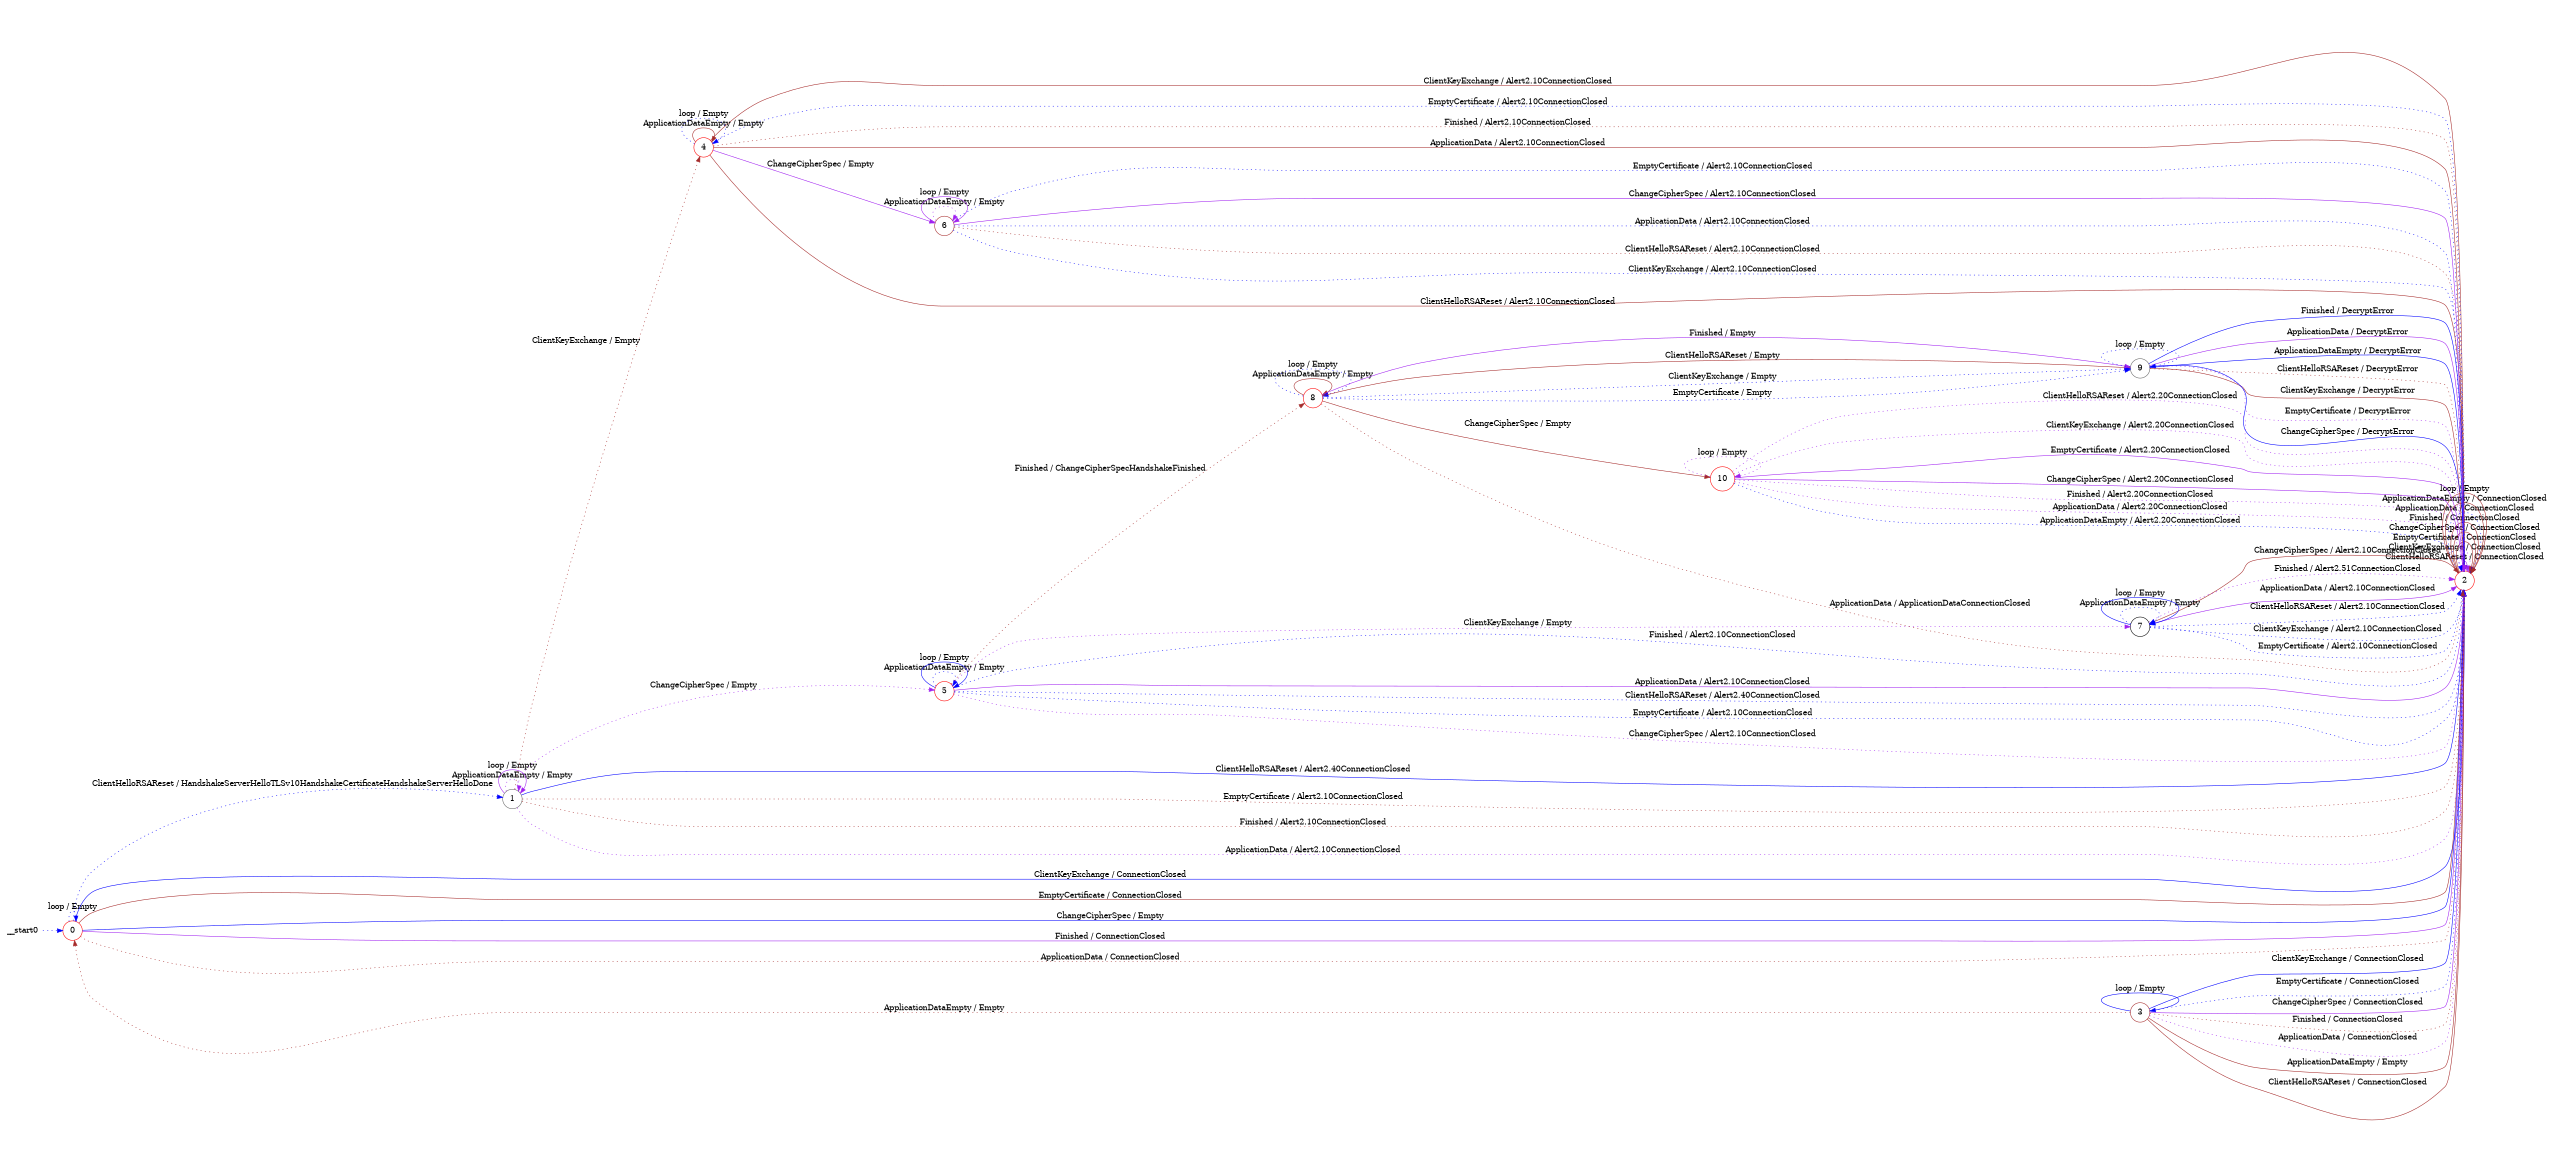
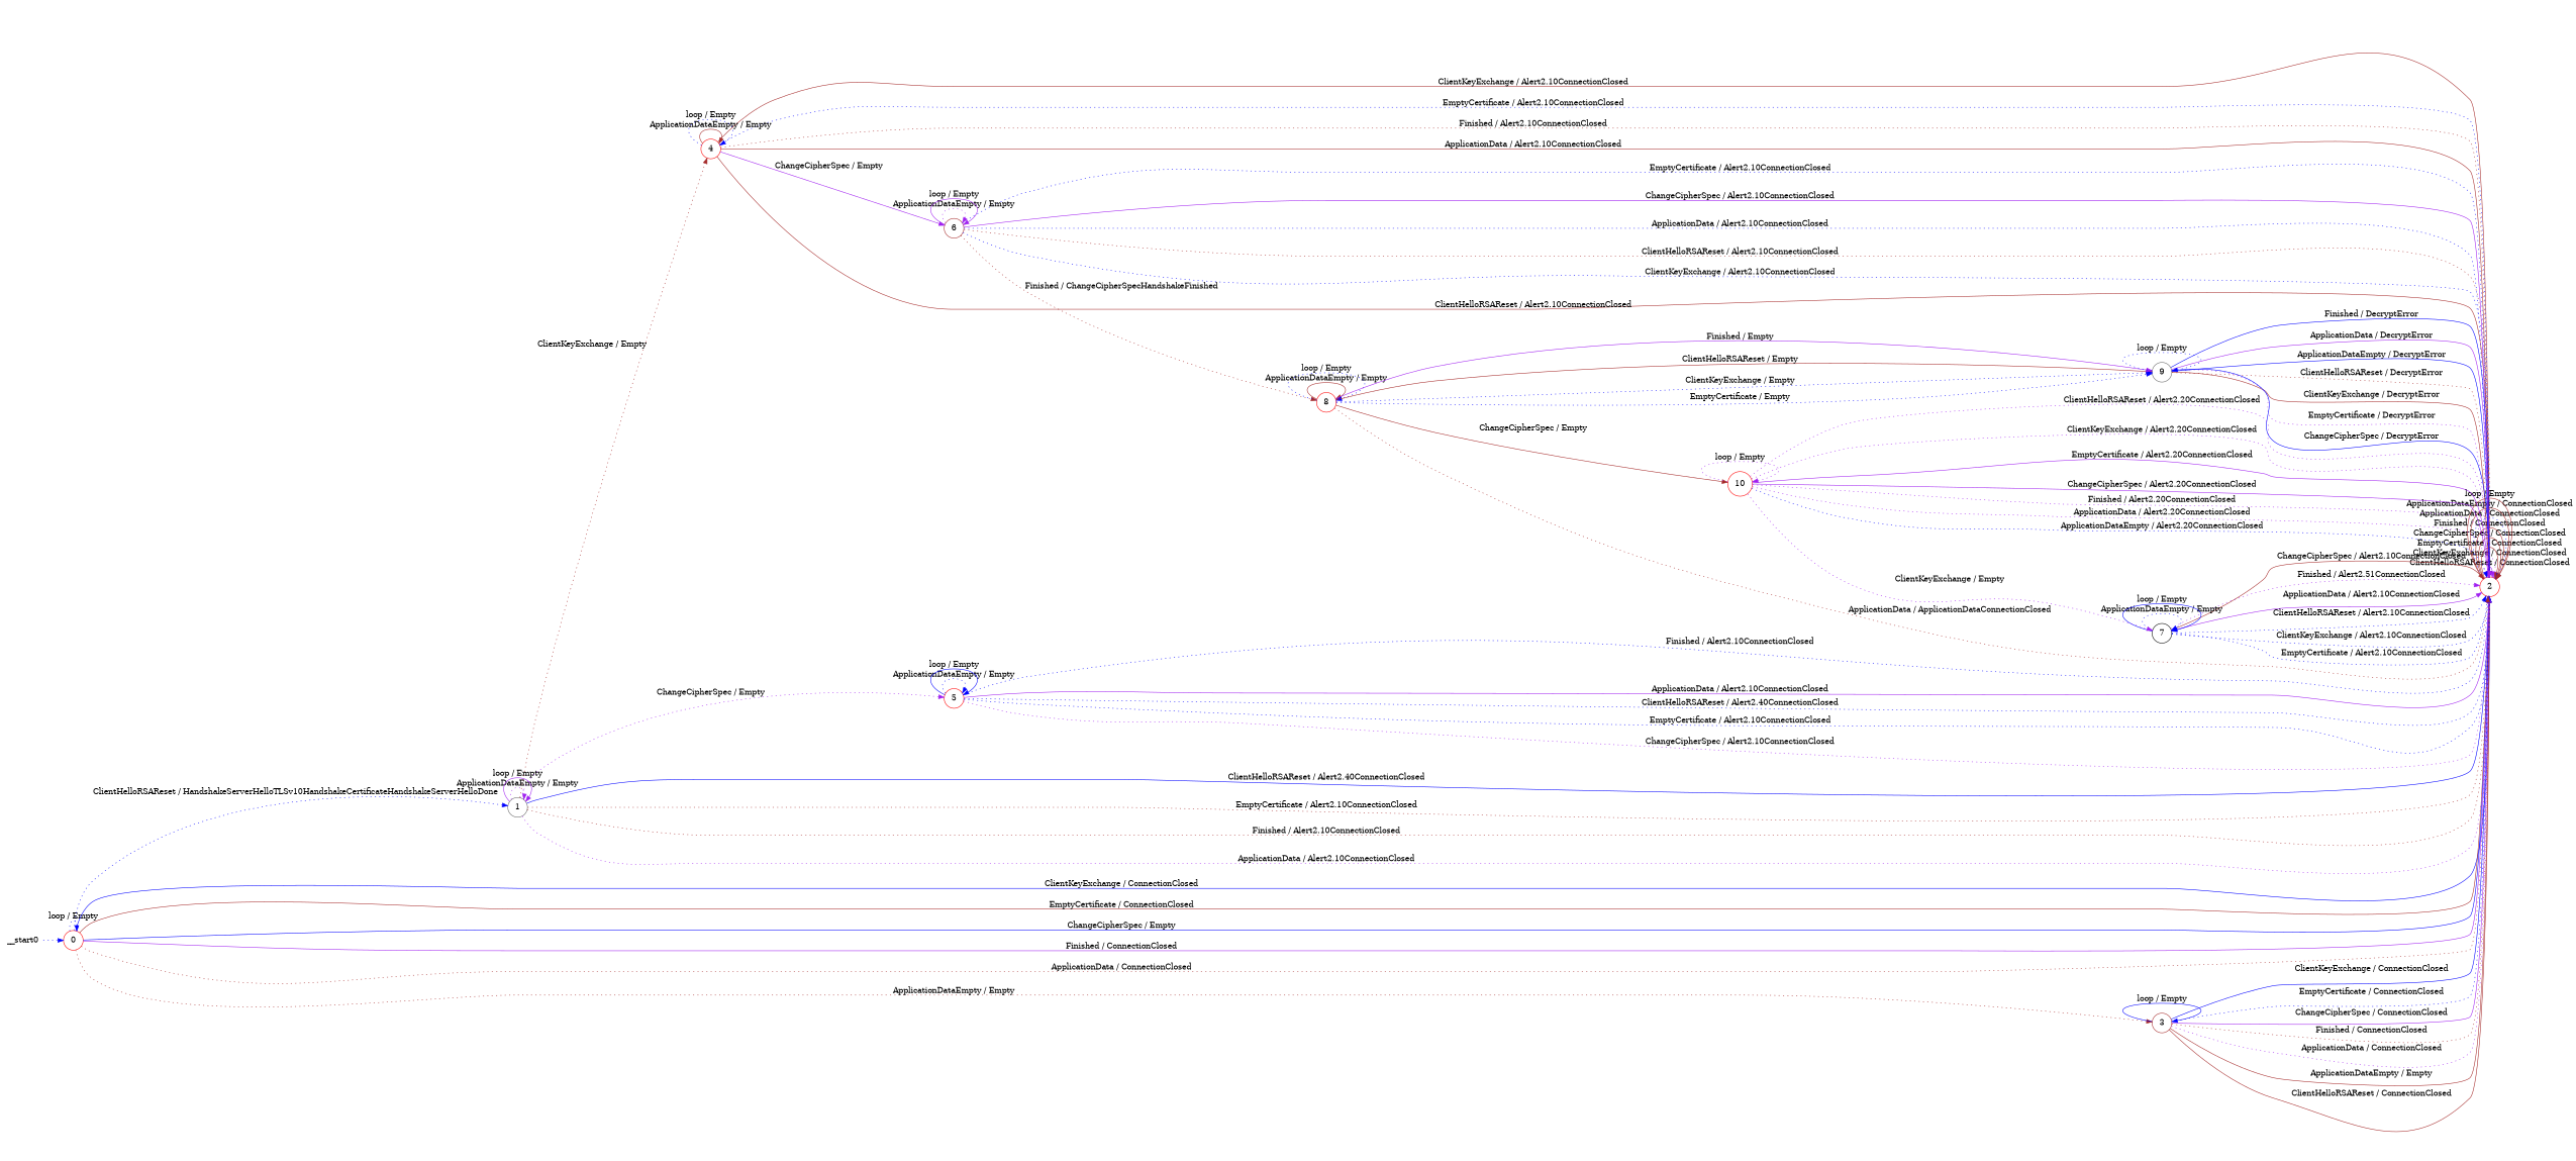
  digraph {
    rankdir=LR
    node [color=red shape=circle]
    edge [color=blue style=dotted]
    __start0 [color=brown shape=none]
    n2 [label=0]
    n3 [color=gray40 label=1]
    n4 [label=2]
    n5 [color=brown label=3]
    n6 [label=4]
    n7 [label=5]
    n8 [color=brown label=6]
    n9 [color=black label=7]
    n10 [label=8]
    n11 [color=gray40 label=9]
    n12 [label=10]
    __start0 -> n2
    n2 -> n2 [label="loop / Empty"]
    n2 -> n3 [label="ClientHelloRSAReset / HandshakeServerHelloTLSv10HandshakeCertificateHandshakeServerHelloDone"]
    n2 -> n4 [label="ClientKeyExchange / ConnectionClosed" style=solid]
    n2 -> n4 [color=brown label="EmptyCertificate / ConnectionClosed" style=solid]
    n2 -> n4 [label="ChangeCipherSpec / Empty" style=solid]
    n2 -> n4 [color=purple label="Finished / ConnectionClosed" style=solid]
    n2 -> n4 [color=brown label="ApplicationData / ConnectionClosed"]
-   n5 -> n2 [color=brown label="ApplicationDataEmpty / Empty"]
+   n2 -> n5 [color=brown label="ApplicationDataEmpty / Empty"]
    n3 -> n3 [color=purple label="ApplicationDataEmpty / Empty"]
    n3 -> n3 [color=purple label="loop / Empty" style=solid]
    n3 -> n4 [label="ClientHelloRSAReset / Alert2.40ConnectionClosed" style=solid]
    n3 -> n4 [color=brown label="EmptyCertificate / Alert2.10ConnectionClosed"]
    n3 -> n4 [color=brown label="Finished / Alert2.10ConnectionClosed"]
    n3 -> n4 [color=purple label="ApplicationData / Alert2.10ConnectionClosed"]
    n3 -> n6 [color=brown label="ClientKeyExchange / Empty"]
    n3 -> n7 [color=purple label="ChangeCipherSpec / Empty"]
    n4 -> n4 [color=purple label="ClientHelloRSAReset / ConnectionClosed" style=solid]
    n4 -> n4 [color=purple label="ClientKeyExchange / ConnectionClosed"]
    n4 -> n4 [color=brown label="EmptyCertificate / ConnectionClosed" style=solid]
    n4 -> n4 [color=brown label="ChangeCipherSpec / ConnectionClosed" style=solid]
    n4 -> n4 [color=brown label="Finished / ConnectionClosed" style=solid]
    n4 -> n4 [label="ApplicationData / ConnectionClosed"]
    n4 -> n4 [color=brown label="ApplicationDataEmpty / ConnectionClosed" style=solid]
    n4 -> n4 [color=brown label="loop / Empty" style=solid]
    n5 -> n4 [color=brown label="ClientHelloRSAReset / ConnectionClosed" style=solid]
    n5 -> n4 [label="ClientKeyExchange / ConnectionClosed" style=solid]
    n5 -> n4 [label="EmptyCertificate / ConnectionClosed"]
    n5 -> n4 [color=purple label="ChangeCipherSpec / ConnectionClosed" style=solid]
    n5 -> n4 [color=brown label="Finished / ConnectionClosed"]
    n5 -> n4 [color=purple label="ApplicationData / ConnectionClosed"]
    n5 -> n4 [color=brown label="ApplicationDataEmpty / Empty" style=solid]
    n5 -> n5 [label="loop / Empty" style=solid]
    n6 -> n4 [color=brown label="ClientHelloRSAReset / Alert2.10ConnectionClosed" style=solid]
    n6 -> n4 [color=brown label="ClientKeyExchange / Alert2.10ConnectionClosed" style=solid]
    n6 -> n4 [label="EmptyCertificate / Alert2.10ConnectionClosed"]
    n6 -> n4 [color=brown label="Finished / Alert2.10ConnectionClosed"]
    n6 -> n4 [color=brown label="ApplicationData / Alert2.10ConnectionClosed" style=solid]
    n6 -> n6 [color=brown label="ApplicationDataEmpty / Empty" style=solid]
    n6 -> n6 [label="loop / Empty"]
    n6 -> n8 [color=purple label="ChangeCipherSpec / Empty" style=solid]
    n7 -> n4 [label="ClientHelloRSAReset / Alert2.40ConnectionClosed"]
    n7 -> n4 [label="EmptyCertificate / Alert2.10ConnectionClosed"]
    n7 -> n4 [color=purple label="ChangeCipherSpec / Alert2.10ConnectionClosed"]
    n7 -> n4 [label="Finished / Alert2.10ConnectionClosed"]
    n7 -> n4 [color=purple label="ApplicationData / Alert2.10ConnectionClosed" style=solid]
    n7 -> n7 [label="ApplicationDataEmpty / Empty"]
    n7 -> n7 [label="loop / Empty" style=solid]
-   n7 -> n9 [color=purple label="ClientKeyExchange / Empty"]
+   n12 -> n9 [color=purple label="ClientKeyExchange / Empty"]
    n8 -> n4 [color=brown label="ClientHelloRSAReset / Alert2.10ConnectionClosed"]
    n8 -> n4 [label="ClientKeyExchange / Alert2.10ConnectionClosed"]
    n8 -> n4 [label="EmptyCertificate / Alert2.10ConnectionClosed"]
    n8 -> n4 [color=purple label="ChangeCipherSpec / Alert2.10ConnectionClosed" style=solid]
    n8 -> n4 [label="ApplicationData / Alert2.10ConnectionClosed"]
    n8 -> n8 [color=purple label="ApplicationDataEmpty / Empty"]
    n8 -> n8 [color=purple label="loop / Empty" style=solid]
-   n7 -> n10 [color=brown label="Finished / ChangeCipherSpecHandshakeFinished"]
+   n8 -> n10 [color=brown label="Finished / ChangeCipherSpecHandshakeFinished"]
    n9 -> n4 [label="ClientHelloRSAReset / Alert2.10ConnectionClosed"]
    n9 -> n4 [label="ClientKeyExchange / Alert2.10ConnectionClosed"]
    n9 -> n4 [label="EmptyCertificate / Alert2.10ConnectionClosed"]
    n9 -> n4 [color=brown label="ChangeCipherSpec / Alert2.10ConnectionClosed" style=solid]
    n9 -> n4 [color=purple label="Finished / Alert2.51ConnectionClosed"]
    n9 -> n4 [color=purple label="ApplicationData / Alert2.10ConnectionClosed" style=solid]
    n9 -> n9 [label="ApplicationDataEmpty / Empty"]
    n9 -> n9 [label="loop / Empty" style=solid]
    n10 -> n4 [color=brown label="ApplicationData / ApplicationDataConnectionClosed"]
    n10 -> n10 [color=brown label="ApplicationDataEmpty / Empty" style=solid]
    n10 -> n10 [label="loop / Empty"]
    n10 -> n11 [color=brown label="ClientHelloRSAReset / Empty" style=solid]
    n10 -> n11 [label="ClientKeyExchange / Empty"]
    n10 -> n11 [label="EmptyCertificate / Empty"]
    n10 -> n11 [color=purple label="Finished / Empty" style=solid]
    n10 -> n12 [color=brown label="ChangeCipherSpec / Empty" style=solid]
    n11 -> n4 [color=brown label="ClientHelloRSAReset / DecryptError"]
    n11 -> n4 [color=brown label="ClientKeyExchange / DecryptError" style=solid]
    n11 -> n4 [color=purple label="EmptyCertificate / DecryptError"]
    n11 -> n4 [label="ChangeCipherSpec / DecryptError" style=solid]
    n11 -> n4 [label="Finished / DecryptError" style=solid]
    n11 -> n4 [color=purple label="ApplicationData / DecryptError" style=solid]
    n11 -> n4 [label="ApplicationDataEmpty / DecryptError" style=solid]
    n11 -> n11 [label="loop / Empty"]
    n12 -> n4 [color=purple label="ClientHelloRSAReset / Alert2.20ConnectionClosed"]
    n12 -> n4 [color=purple label="ClientKeyExchange / Alert2.20ConnectionClosed"]
    n12 -> n4 [color=purple label="EmptyCertificate / Alert2.20ConnectionClosed" style=solid]
    n12 -> n4 [color=purple label="ChangeCipherSpec / Alert2.20ConnectionClosed" style=solid]
    n12 -> n4 [color=purple label="Finished / Alert2.20ConnectionClosed"]
    n12 -> n4 [color=purple label="ApplicationData / Alert2.20ConnectionClosed"]
    n12 -> n4 [label="ApplicationDataEmpty / Alert2.20ConnectionClosed"]
    n12 -> n12 [color=purple label="loop / Empty"]
  }
